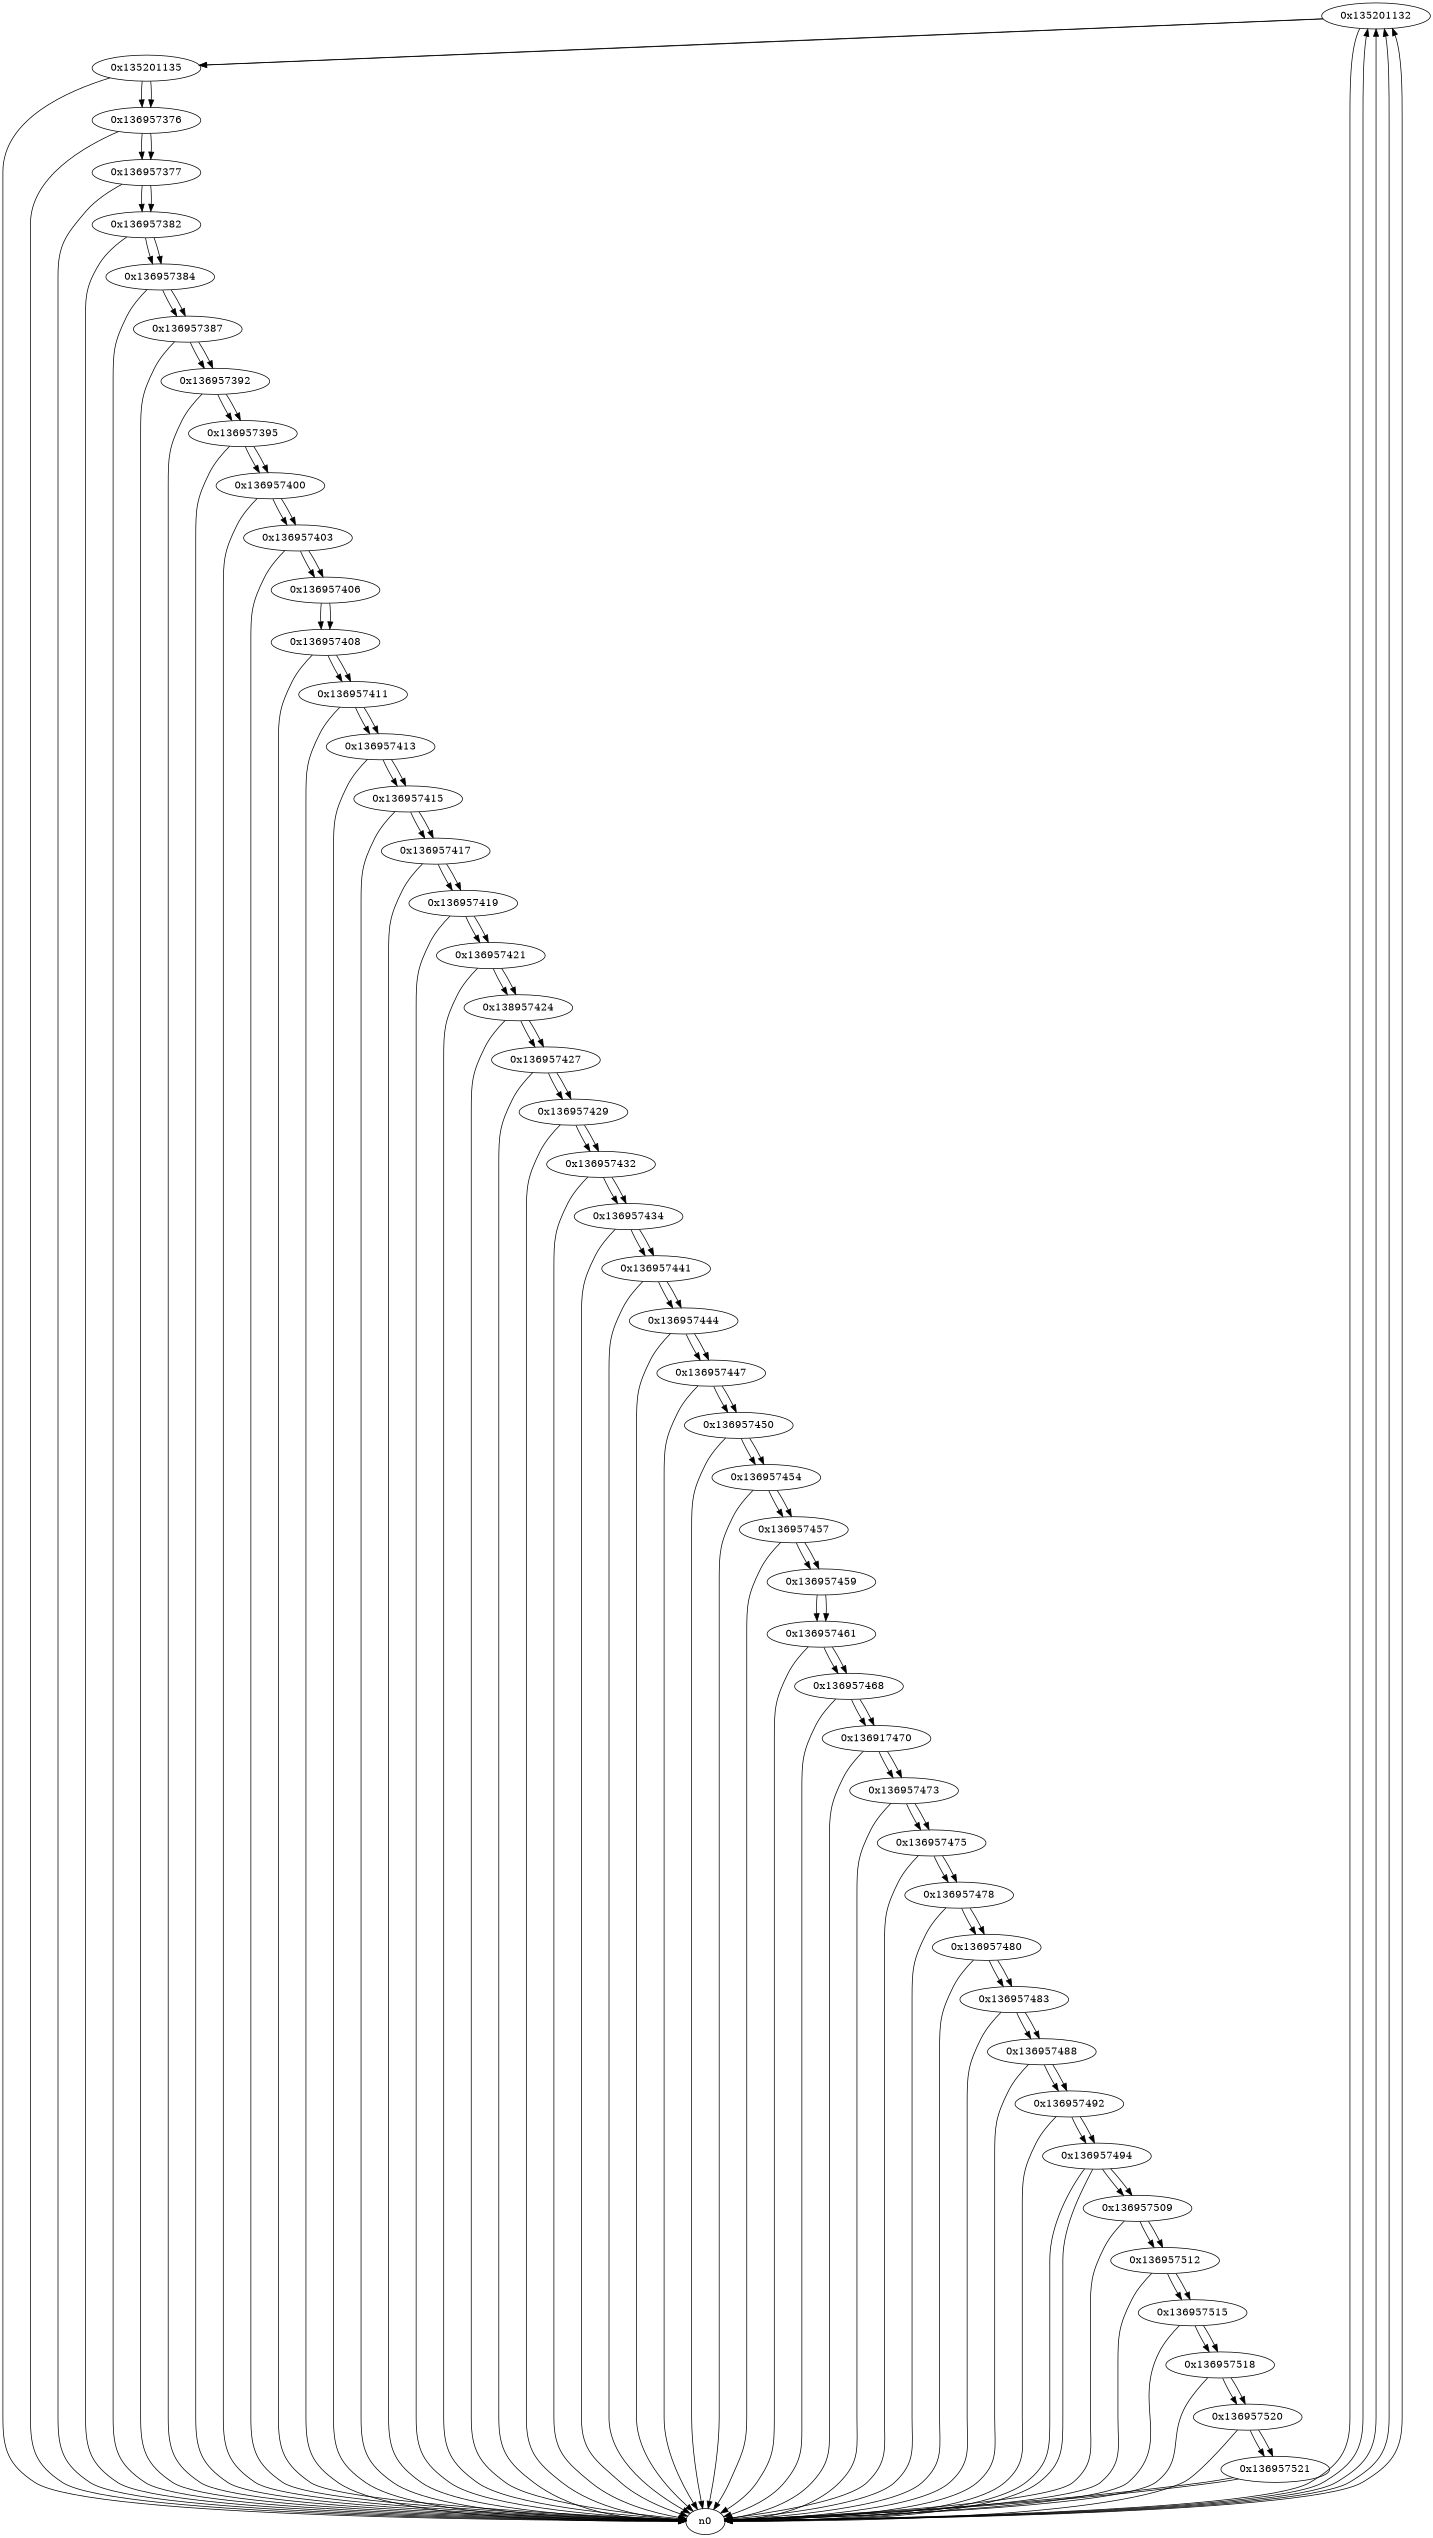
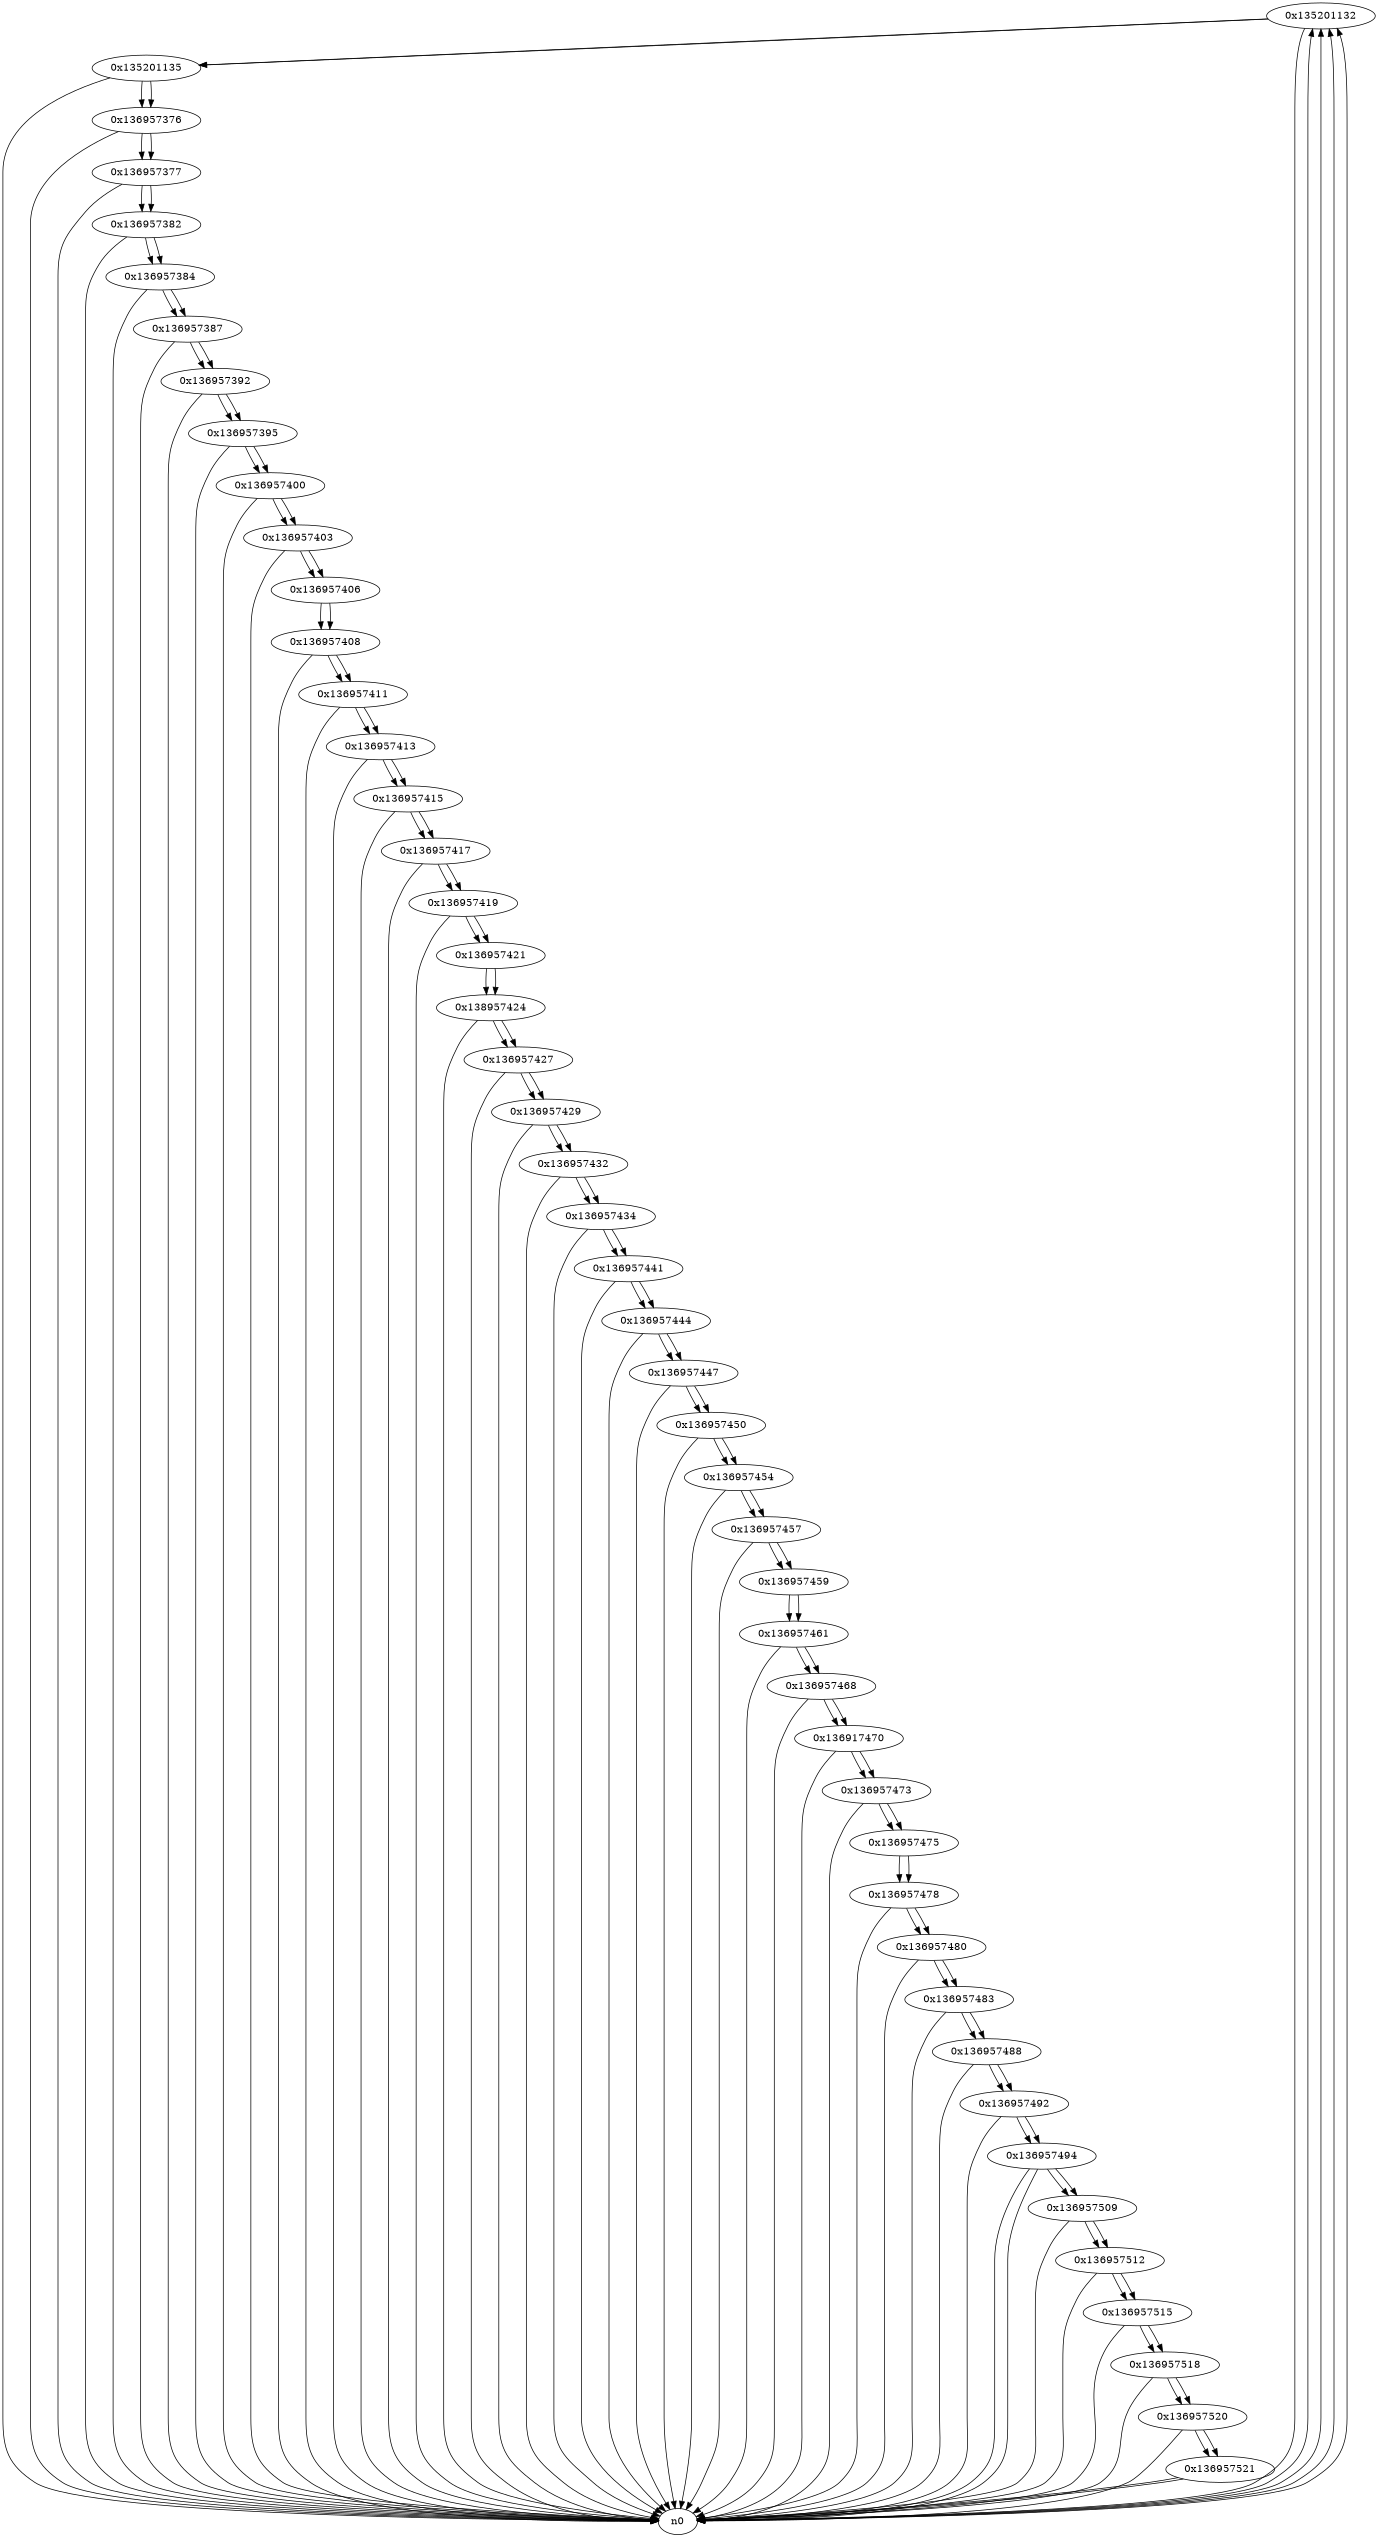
  digraph {
    n1 [label="0x135201132"]
    n2 [label="0x135201135"]
    n0
    n3 [label="0x136957376"]
    n4 [label="0x136957377"]
    n5 [label="0x136957382"]
    n6 [label="0x136957384"]
    n7 [label="0x136957387"]
    n8 [label="0x136957392"]
    n9 [label="0x136957395"]
    n10 [label="0x136957400"]
    n11 [label="0x136957403"]
    n12 [label="0x136957406"]
    n13 [label="0x136957408"]
    n14 [label="0x136957411"]
    n15 [label="0x136957413"]
    n16 [label="0x136957415"]
    n17 [label="0x136957417"]
    n18 [label="0x136957419"]
    n19 [label="0x136957421"]
    n20 [label="0x138957424"]
    n21 [label="0x136957427"]
    n22 [label="0x136957429"]
    n23 [label="0x136957432"]
    n24 [label="0x136957434"]
    n25 [label="0x136957441"]
    n26 [label="0x136957444"]
    n27 [label="0x136957447"]
    n28 [label="0x136957450"]
    n29 [label="0x136957454"]
    n30 [label="0x136957457"]
    n31 [label="0x136957459"]
    n32 [label="0x136957461"]
    n33 [label="0x136957468"]
    n34 [label="0x136917470"]
    n35 [label="0x136957473"]
    n36 [label="0x136957475"]
    n37 [label="0x136957478"]
    n38 [label="0x136957480"]
    n39 [label="0x136957483"]
    n40 [label="0x136957488"]
    n41 [label="0x136957492"]
    n42 [label="0x136957494"]
    n43 [label="0x136957509"]
    n44 [label="0x136957512"]
    n45 [label="0x136957515"]
    n46 [label="0x136957518"]
    n47 [label="0x136957520"]
    n48 [label="0x136957521"]
    n1 -> n2
    n1 -> n2
    n1 -> n0
    n2 -> n0
    n2 -> n3
    n2 -> n3
    n0 -> n1
    n0 -> n1
    n0 -> n1
    n0 -> n1
    n3 -> n0
    n3 -> n4
    n3 -> n4
    n4 -> n0
    n4 -> n5
    n4 -> n5
    n5 -> n0
    n5 -> n6
    n5 -> n6
    n6 -> n0
    n6 -> n7
    n6 -> n7
    n7 -> n0
    n7 -> n8
    n7 -> n8
    n8 -> n0
    n8 -> n9
    n8 -> n9
    n9 -> n0
    n9 -> n10
    n9 -> n10
    n10 -> n0
    n10 -> n11
    n10 -> n11
    n11 -> n0
    n11 -> n12
    n11 -> n12
    n12 -> n13
    n12 -> n13
    n13 -> n0
    n13 -> n14
    n13 -> n14
    n14 -> n0
    n14 -> n15
    n14 -> n15
    n15 -> n0
    n15 -> n16
    n15 -> n16
    n16 -> n0
    n16 -> n17
    n16 -> n17
    n17 -> n0
    n17 -> n18
    n17 -> n18
    n18 -> n0
    n18 -> n19
    n18 -> n19
-   n19 -> n0
    n19 -> n20
    n19 -> n20
    n20 -> n0
    n20 -> n21
    n20 -> n21
    n21 -> n0
    n21 -> n22
    n21 -> n22
    n22 -> n0
    n22 -> n23
    n22 -> n23
    n23 -> n0
    n23 -> n24
    n23 -> n24
    n24 -> n0
    n24 -> n25
    n24 -> n25
    n25 -> n0
    n25 -> n26
    n25 -> n26
    n26 -> n0
    n26 -> n27
    n26 -> n27
    n27 -> n0
    n27 -> n28
    n27 -> n28
    n28 -> n0
    n28 -> n29
    n28 -> n29
    n29 -> n0
    n29 -> n30
    n29 -> n30
    n30 -> n0
    n30 -> n31
    n30 -> n31
    n31 -> n32
    n31 -> n32
    n32 -> n0
    n32 -> n33
    n32 -> n33
    n33 -> n0
    n33 -> n34
    n33 -> n34
    n34 -> n0
    n34 -> n35
    n34 -> n35
    n35 -> n0
    n35 -> n36
    n35 -> n36
-   n36 -> n0
    n36 -> n37
    n36 -> n37
    n37 -> n0
    n37 -> n38
    n37 -> n38
    n38 -> n0
    n38 -> n39
    n38 -> n39
    n39 -> n0
    n39 -> n40
    n39 -> n40
    n40 -> n0
    n40 -> n41
    n40 -> n41
    n41 -> n0
    n41 -> n42
    n41 -> n42
    n42 -> n0
    n42 -> n0
    n42 -> n43
    n42 -> n43
    n43 -> n0
    n43 -> n44
    n43 -> n44
    n44 -> n0
    n44 -> n45
    n44 -> n45
    n45 -> n0
    n45 -> n46
    n45 -> n46
    n46 -> n0
    n46 -> n47
    n46 -> n47
    n47 -> n0
    n47 -> n48
    n47 -> n48
    n48 -> n0
    n48 -> n0
  }
